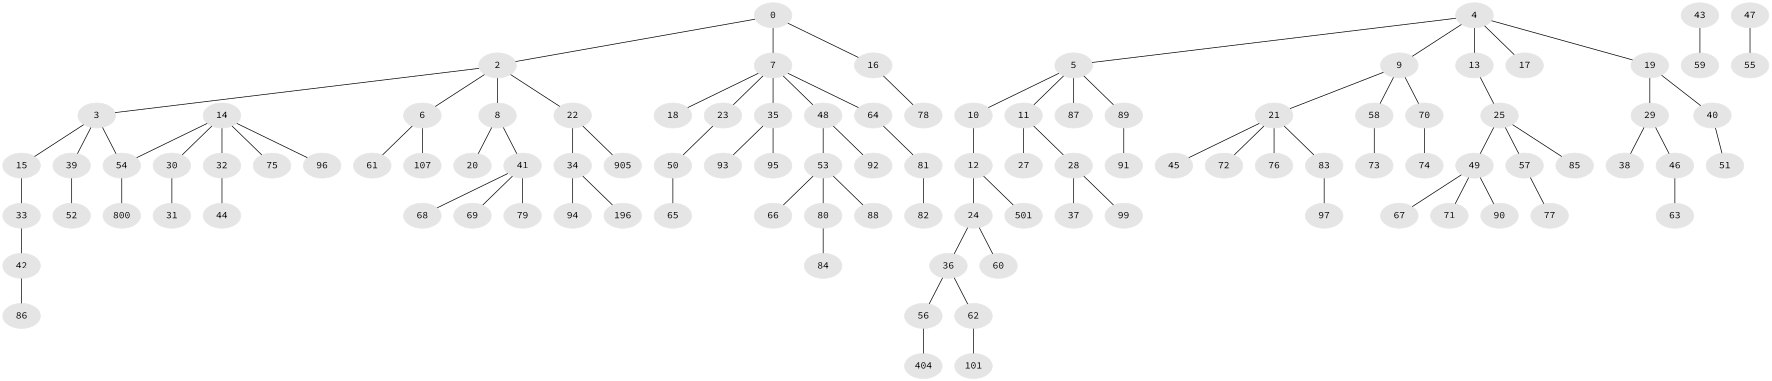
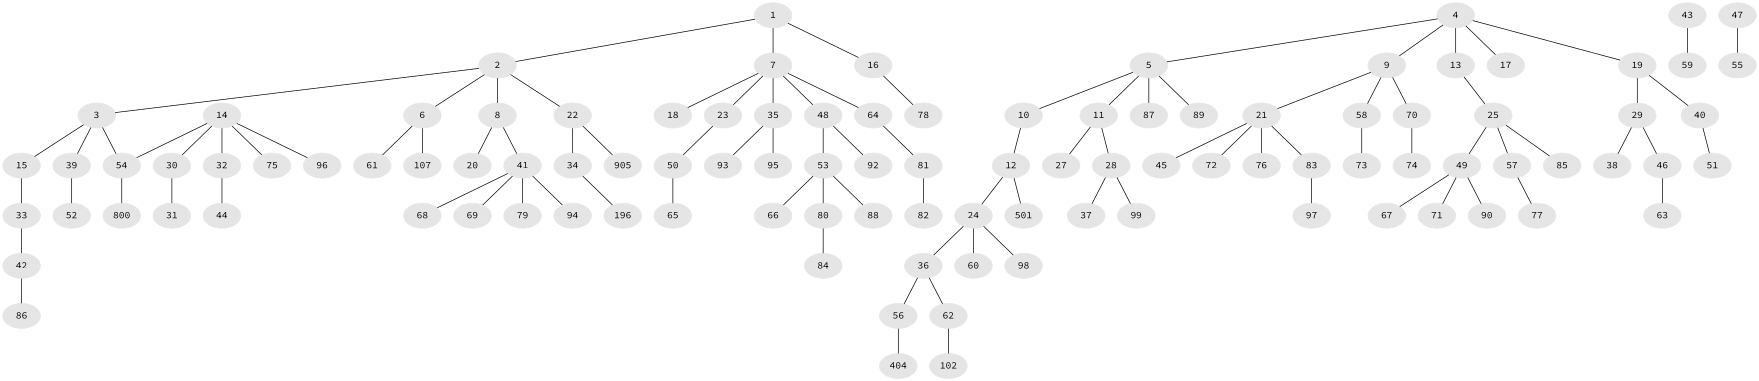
  graph {
    fontname="Source Code Pro"
    node [color=gray90 fontname="Source Code Pro" style=filled]
    edge [fontname="Source Code Pro"]
-   1 [label=0]
+   1
    2
    7
    16
    3
    6
    8
    22
    4
    5
    9
    13
    17
    19
    18
    23
    35
    48
    64
    78
    15
    39
    54
    61
    n25 [label=107]
    20
    41
    34
    n29 [label=905]
    14
    30
    32
    75
    96
    33
    52
    10
    11
    87
    89
    21
    58
    70
    25
    29
    40
    12
    27
    28
-   91
    50
    93
    95
    53
    92
    81
    68
    69
    79
    94
    45
    72
    76
    83
    73
    74
    24
    n68 [label=501]
    37
    99
    36
    60
+   98
    49
    57
    85
    43
    59
    31
    44
    n81 [label=800]
    42
    38
    46
    51
    97
    n87 [label=196]
    65
    56
    62
    67
    71
    90
    77
    47
    55
    63
    86
    n99 [label=404]
-   102 [label=101]
+   102
    66
    80
    88
    84
    82
    1 -- 2
    1 -- 7
    1 -- 16
    2 -- 3
    2 -- 6
    2 -- 8
    2 -- 22
    7 -- 18
    7 -- 23
    7 -- 35
    7 -- 48
    7 -- 64
    16 -- 78
    3 -- 15
    3 -- 39
    3 -- 54
    6 -- 61
    6 -- n25
    8 -- 20
    8 -- 41
    22 -- 34
    22 -- n29
    4 -- 5
    4 -- 9
    4 -- 13
    4 -- 17
    4 -- 19
    5 -- 10
    5 -- 11
    5 -- 87
    5 -- 89
    9 -- 21
    9 -- 58
    9 -- 70
    13 -- 25
    19 -- 29
    19 -- 40
    23 -- 50
    35 -- 93
    35 -- 95
    48 -- 53
    48 -- 92
    64 -- 81
    15 -- 33
    39 -- 52
    54 -- n81
    41 -- 68
    41 -- 69
    41 -- 79
-   34 -- 94
+   41 -- 94
    34 -- n87
    14 -- 54
    14 -- 30
    14 -- 32
    14 -- 75
    14 -- 96
    30 -- 31
    32 -- 44
    33 -- 42
    10 -- 12
    11 -- 27
    11 -- 28
-   89 -- 91
    21 -- 45
    21 -- 72
    21 -- 76
    21 -- 83
    58 -- 73
    70 -- 74
    25 -- 49
    25 -- 57
    25 -- 85
    29 -- 38
    29 -- 46
    40 -- 51
    12 -- 24
    12 -- n68
    28 -- 37
    28 -- 99
    50 -- 65
    53 -- 66
    53 -- 80
    53 -- 88
    81 -- 82
    83 -- 97
    24 -- 36
    24 -- 60
+   24 -- 98
    36 -- 56
    36 -- 62
    49 -- 67
    49 -- 71
    49 -- 90
    57 -- 77
    43 -- 59
    42 -- 86
    46 -- 63
    56 -- n99
    62 -- 102
    47 -- 55
    80 -- 84
  }
